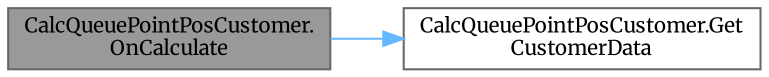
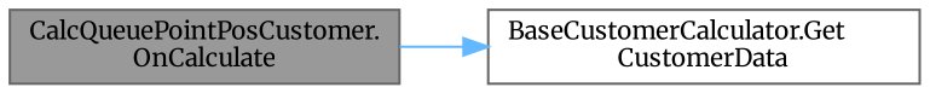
  digraph {
    rankdir=LR
    fontname=Merriweather
    node [fontname=Merriweather fontsize=10 shape=box style=filled]
    n1 [color=gray40 fillcolor=grey60 fontcolor=black height=0.2 label="CalcQueuePointPosCustomer.\lOnCalculate" width=0.4]
-   n2 [color=grey40 fillcolor=white height=0.2 label="CalcQueuePointPosCustomer.Get\lCustomerData" width=0.4]
+   n2 [color=grey40 fillcolor=white height=0.2 label="BaseCustomerCalculator.Get\lCustomerData" width=0.4]
    n1 -> n2 [color=steelblue1 fontname=Merriweather fontsize=10 labelfontname=Helvetica labelfontsize=10 style=solid]
  }
